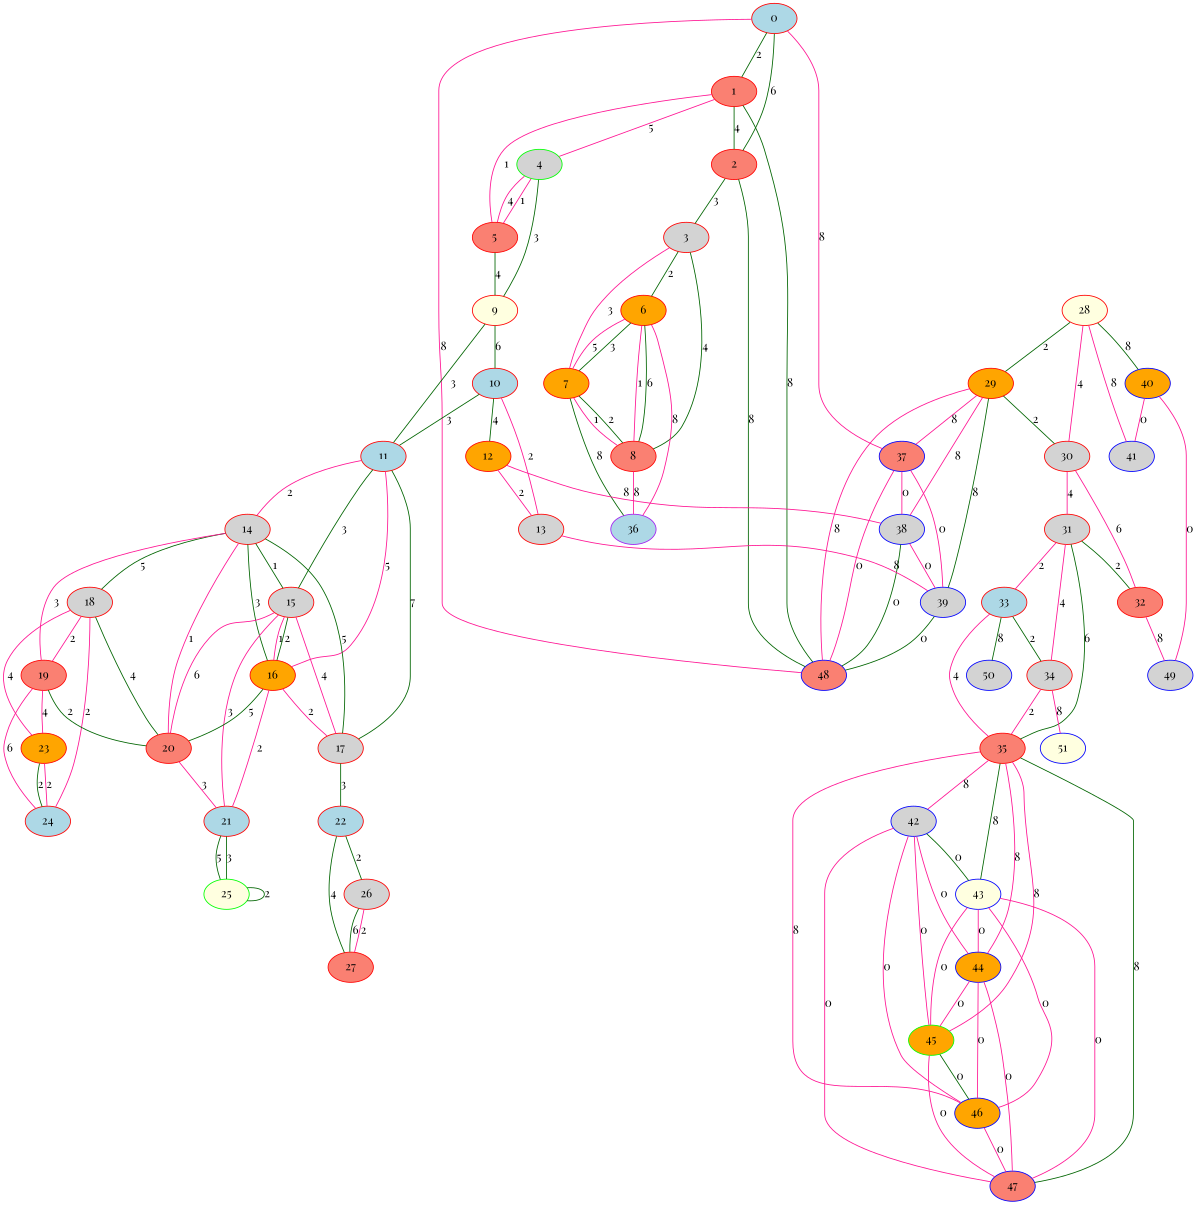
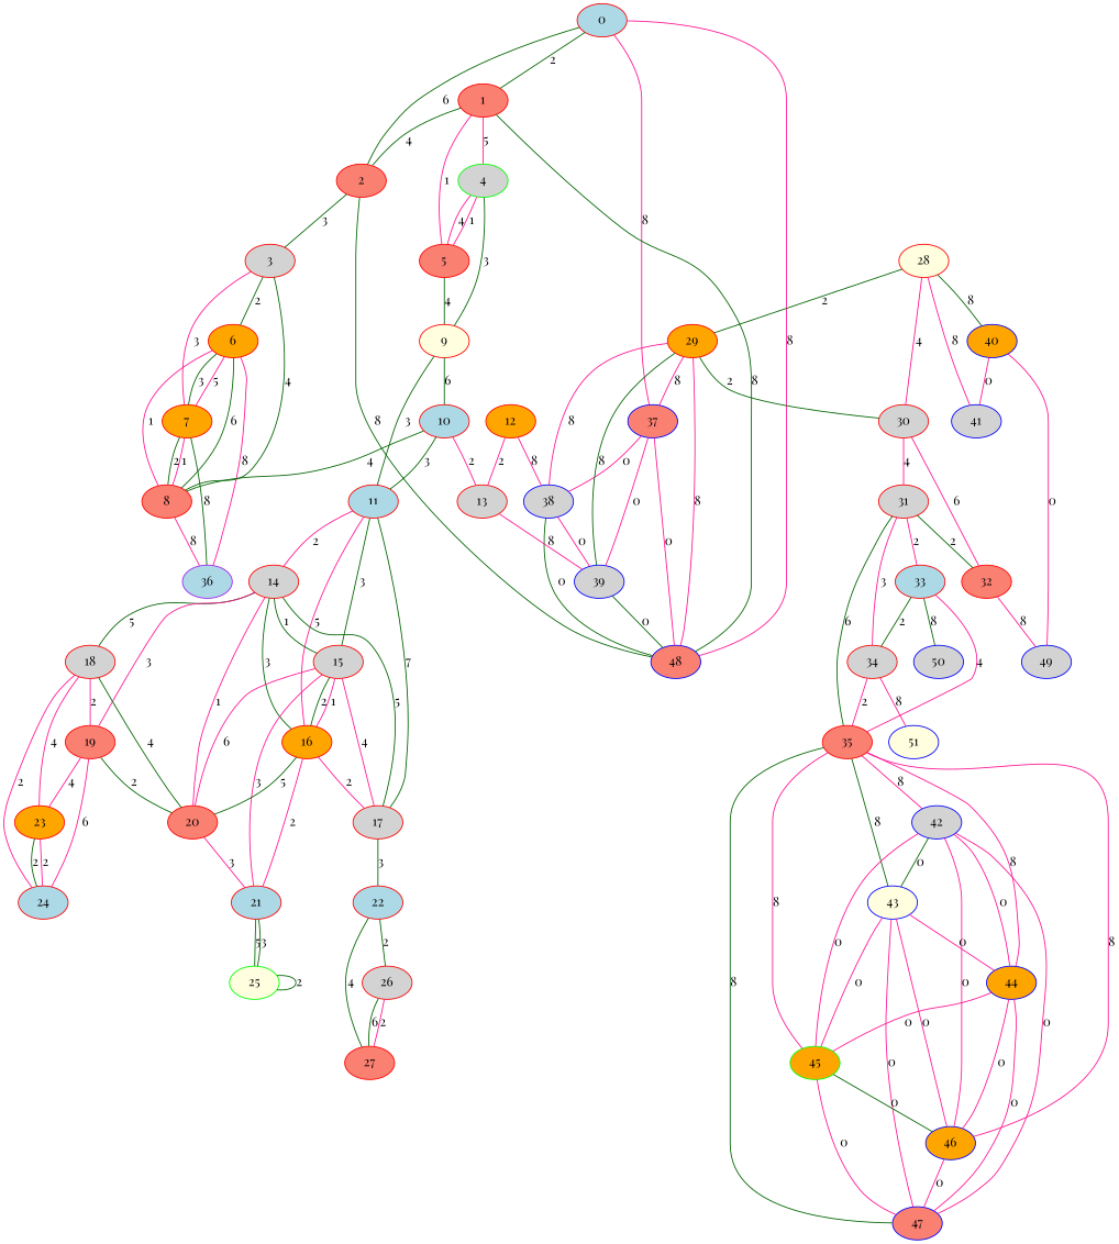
  graph {
    fontname="Playfair Display"
    node [color=red fillcolor=lightgrey fontname="Playfair Display" style=filled weight=1]
    edge [color=deeppink fontname="Playfair Display"]
    0 [fillcolor=lightblue]
    1 [fillcolor=salmon]
    2 [fillcolor=salmon]
    37 [color=blue fillcolor=salmon weight=3]
    48 [color=blue fillcolor=salmon weight=3]
    4 [color=green weight=2]
    5 [fillcolor=salmon]
    3
    38 [color=blue weight=3]
    39 [color=blue weight=3]
    9 [fillcolor=lightyellow]
    6 [fillcolor=orange]
    7 [fillcolor=orange]
    8 [fillcolor=salmon]
    36 [color=purple fillcolor=lightblue weight=4]
    10 [fillcolor=lightblue]
    11 [fillcolor=lightblue]
    12 [fillcolor=orange]
    13
    14
    15
    16 [fillcolor=orange]
    17
    18
    19 [fillcolor=salmon]
    20 [fillcolor=salmon]
    21 [fillcolor=lightblue]
    22 [fillcolor=lightblue]
    23 [fillcolor=orange]
    24 [fillcolor=lightblue]
    25 [color=green fillcolor=lightyellow weight=2]
    26
    27 [fillcolor=salmon]
    28 [fillcolor=lightyellow]
    29 [fillcolor=orange]
    30
    40 [color=blue fillcolor=orange weight=3]
    41 [color=blue weight=3]
    31
    32 [fillcolor=salmon]
    49 [color=blue weight=3]
    33 [fillcolor=lightblue]
    34
    35 [fillcolor=salmon]
    50 [color=blue weight=3]
    51 [color=blue fillcolor=lightyellow weight=3]
    42 [color=blue weight=3]
    43 [color=blue fillcolor=lightyellow weight=3]
    44 [color=blue fillcolor=orange weight=3]
    45 [color=green fillcolor=orange weight=3]
    46 [color=blue fillcolor=orange weight=3]
    47 [color=blue fillcolor=salmon weight=3]
    0 -- 1 [color=darkgreen label=2]
    0 -- 2 [color=darkgreen label=6]
    0 -- 37 [label=8]
    0 -- 48 [label=8]
    1 -- 2 [color=darkgreen label=4]
    1 -- 48 [color=darkgreen label=8]
    1 -- 4 [label=5]
    1 -- 5 [label=1]
    2 -- 48 [color=darkgreen label=8]
    2 -- 3 [color=darkgreen label=3]
    37 -- 48 [label=0]
    37 -- 38 [label=0]
    37 -- 39 [label=0]
    4 -- 5 [label=4]
    4 -- 5 [label=1]
    4 -- 9 [color=darkgreen label=3]
    5 -- 9 [color=darkgreen label=4]
    3 -- 6 [color=darkgreen label=2]
    3 -- 7 [label=3]
    3 -- 8 [color=darkgreen label=4]
    38 -- 48 [color=darkgreen label=0]
    38 -- 39 [label=0]
    39 -- 48 [color=darkgreen label=0]
    9 -- 10 [color=darkgreen label=6]
    9 -- 11 [color=darkgreen label=3]
    6 -- 7 [label=5]
    6 -- 7 [color=darkgreen label=3]
    6 -- 8 [color=darkgreen label=6]
    6 -- 8 [label=1]
    6 -- 36 [label=8]
    7 -- 8 [label=1]
    7 -- 8 [color=darkgreen label=2]
    7 -- 36 [color=darkgreen label=8]
    8 -- 36 [label=8]
    10 -- 11 [color=darkgreen label=3]
-   10 -- 12 [color=darkgreen label=4]
+   10 -- 8 [color=darkgreen label=4]
    10 -- 13 [label=2]
    11 -- 14 [label=2]
    11 -- 15 [color=darkgreen label=3]
    11 -- 16 [label=5]
    11 -- 17 [color=darkgreen label=7]
    12 -- 38 [label=8]
    12 -- 13 [label=2]
    13 -- 39 [label=8]
    14 -- 15 [color=darkgreen label=1]
    14 -- 16 [color=darkgreen label=3]
    14 -- 17 [color=darkgreen label=5]
    14 -- 18 [color=darkgreen label=5]
    14 -- 19 [label=3]
    14 -- 20 [label=1]
    15 -- 16 [label=1]
    15 -- 16 [color=darkgreen label=2]
    15 -- 17 [label=4]
    15 -- 20 [label=6]
    15 -- 21 [label=3]
    16 -- 17 [label=2]
    16 -- 20 [color=darkgreen label=5]
    16 -- 21 [label=2]
    17 -- 22 [color=darkgreen label=3]
    18 -- 19 [label=2]
    18 -- 20 [color=darkgreen label=4]
    18 -- 23 [label=4]
    18 -- 24 [label=2]
    19 -- 20 [color=darkgreen label=2]
    19 -- 23 [label=4]
    19 -- 24 [label=6]
    20 -- 21 [label=3]
    21 -- 25 [color=darkgreen label=5]
    21 -- 25 [color=darkgreen label=3]
    22 -- 26 [color=darkgreen label=2]
    22 -- 27 [color=darkgreen label=4]
    23 -- 24 [color=darkgreen label=2]
    23 -- 24 [label=2]
    25 -- 25 [color=darkgreen label=2]
    26 -- 27 [label=2]
    26 -- 27 [color=darkgreen label=6]
    28 -- 29 [color=darkgreen label=2]
    28 -- 30 [label=4]
    28 -- 40 [color=darkgreen label=8]
    28 -- 41 [label=8]
    29 -- 37 [label=8]
    29 -- 48 [label=8]
    29 -- 38 [label=8]
    29 -- 39 [color=darkgreen label=8]
    29 -- 30 [color=darkgreen label=2]
    30 -- 31 [label=4]
    30 -- 32 [label=6]
    40 -- 41 [label=0]
    40 -- 49 [label=0]
    31 -- 32 [color=darkgreen label=2]
    31 -- 33 [label=2]
-   31 -- 34 [label=4]
+   31 -- 34 [label=3]
    31 -- 35 [color=darkgreen label=6]
    32 -- 49 [label=8]
    33 -- 34 [color=darkgreen label=2]
    33 -- 35 [label=4]
    33 -- 50 [color=darkgreen label=8]
    34 -- 35 [label=2]
    34 -- 51 [label=8]
    35 -- 42 [label=8]
    35 -- 43 [color=darkgreen label=8]
    35 -- 44 [label=8]
    35 -- 45 [label=8]
    35 -- 46 [label=8]
    35 -- 47 [color=darkgreen label=8]
    42 -- 43 [color=darkgreen label=0]
    42 -- 44 [label=0]
    42 -- 45 [label=0]
    42 -- 46 [label=0]
    42 -- 47 [label=0]
    43 -- 44 [label=0]
    43 -- 45 [label=0]
    43 -- 46 [label=0]
    43 -- 47 [label=0]
    44 -- 45 [label=0]
    44 -- 46 [label=0]
    44 -- 47 [label=0]
    45 -- 46 [color=darkgreen label=0]
    45 -- 47 [label=0]
    46 -- 47 [label=0]
  }
